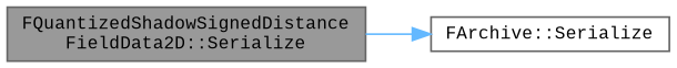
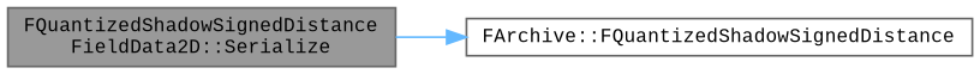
  digraph {
    rankdir=LR
    fontname="Liberation Mono"
    node [fontname="Liberation Mono" fontsize=10 shape=box style=filled]
    n1 [color=gray40 fillcolor=grey60 fontcolor=black height=0.2 label="FQuantizedShadowSignedDistance\lFieldData2D::Serialize" width=0.4]
-   n2 [color=grey40 fillcolor=white height=0.2 label="FArchive::Serialize" width=0.4]
+   n2 [color=grey40 fillcolor=white height=0.2 label="FArchive::FQuantizedShadowSignedDistance" width=0.4]
    n1 -> n2 [color=steelblue1 fontname="Liberation Mono" fontsize=10 labelfontname=Helvetica labelfontsize=10 style=solid]
  }
